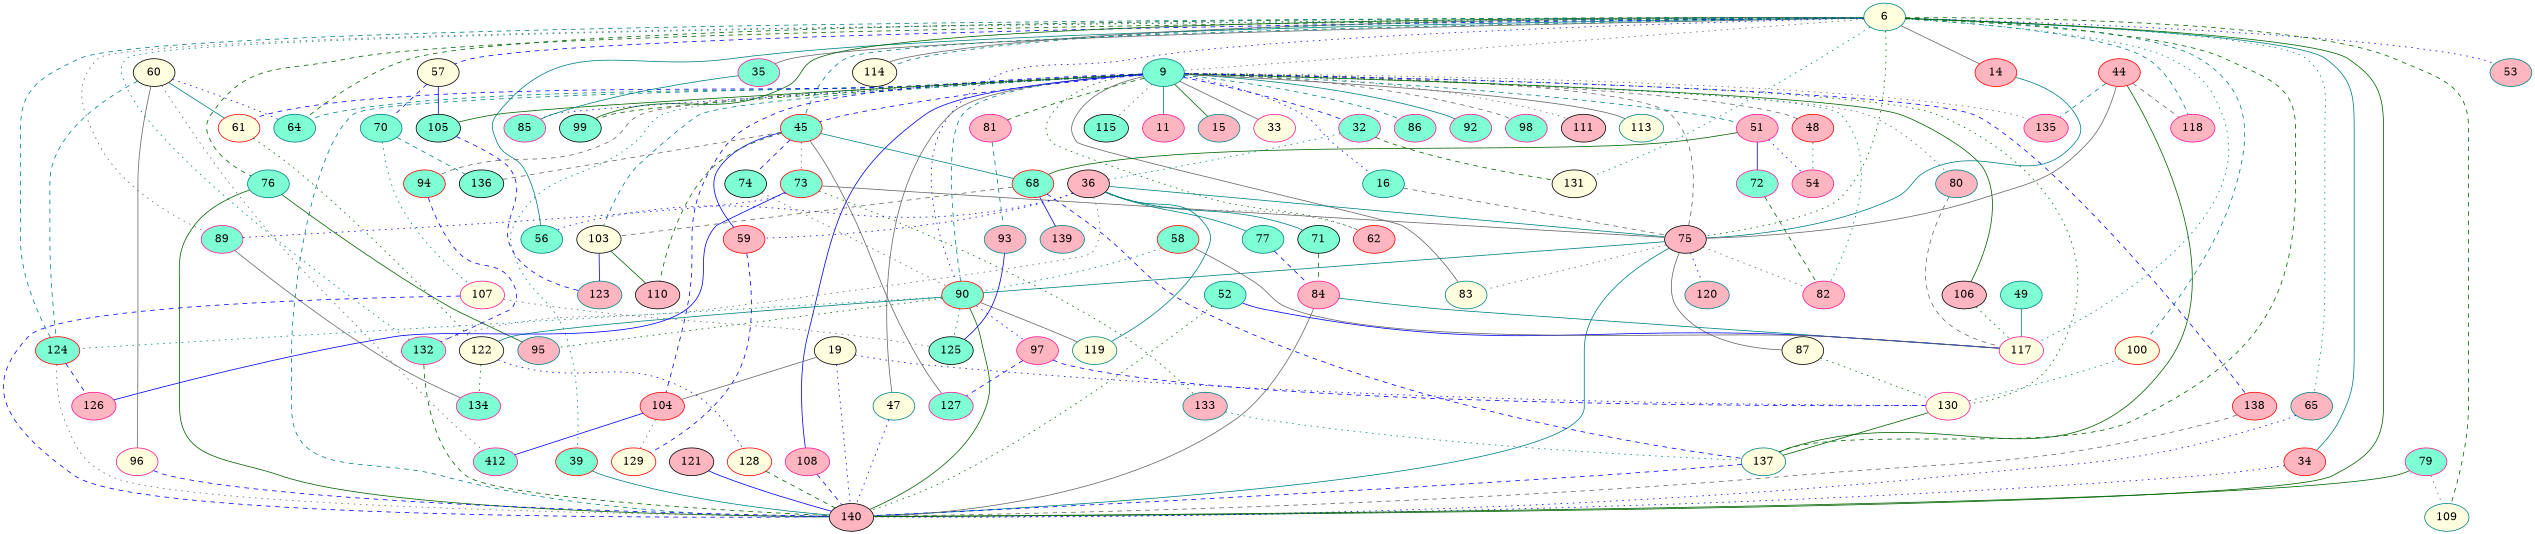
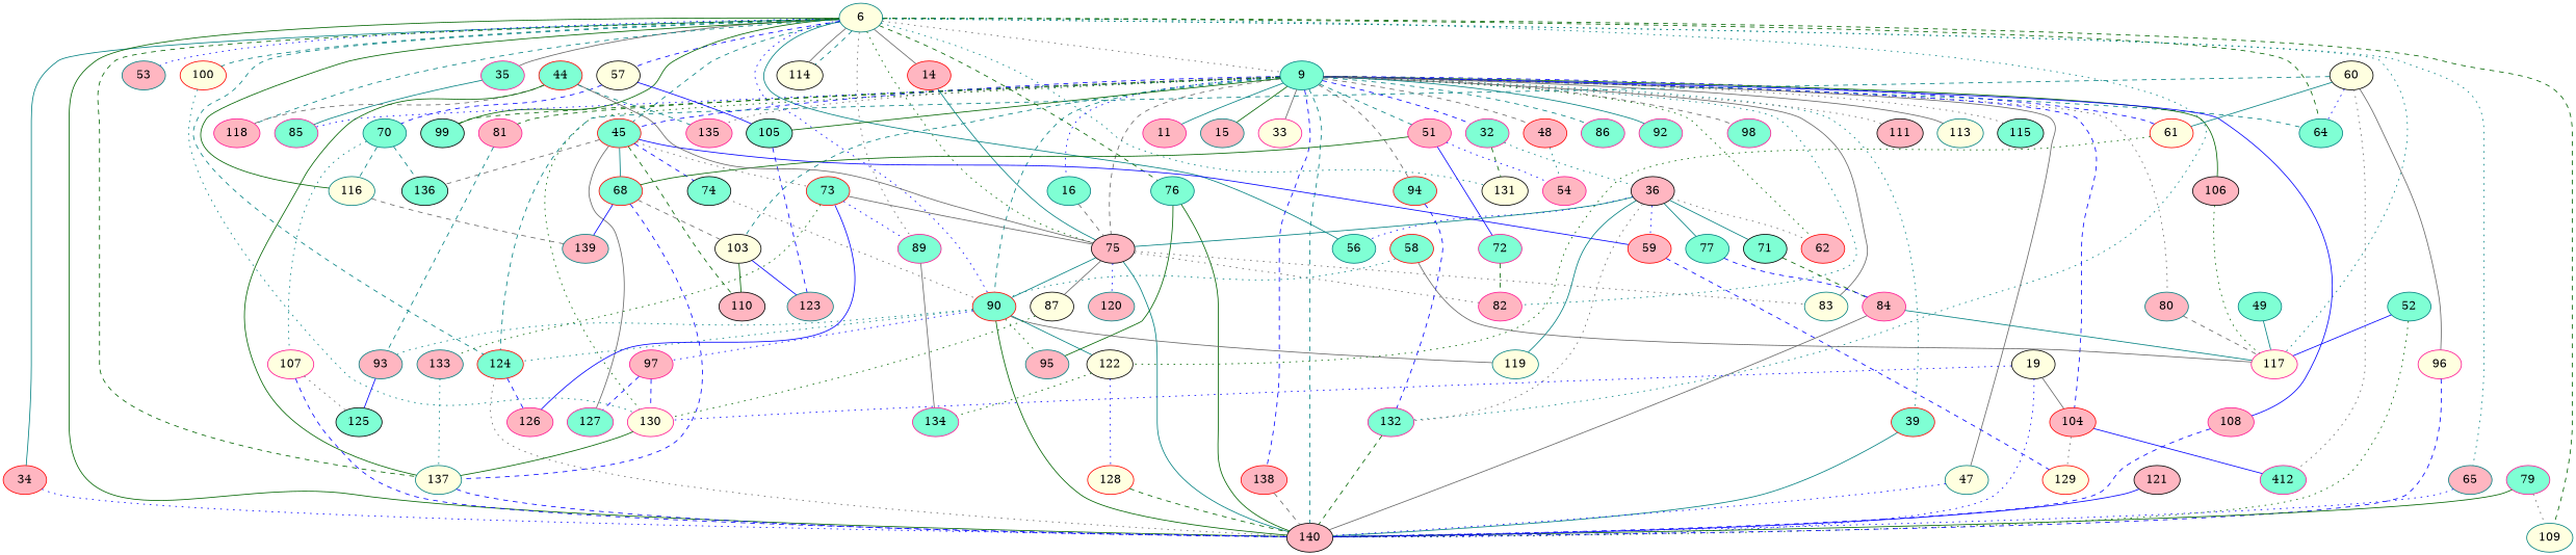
  graph {
    node [color=deeppink fillcolor=aquamarine style=filled]
    edge [color=teal style=solid]
    6 [color=teal fillcolor=lightyellow super="+5"]
    9 [color=teal super="+3+2"]
    14 [color=red fillcolor=lightpink]
    34 [color=red fillcolor=lightpink]
    35
    45 [color=red]
    53 [color=teal fillcolor=lightpink]
    56 [color=teal]
    57 [color=black fillcolor=lightyellow]
    64 [color=teal super="+40"]
    65 [color=teal fillcolor=lightpink]
    75 [color=black fillcolor=lightpink super="+13+10"]
    76 [color=teal super="+63"]
    89
    90 [color=red super="+67+78"]
    99 [color=black]
    100 [color=red fillcolor=lightyellow]
    109 [color=teal fillcolor=lightyellow]
    114 [color=black fillcolor=lightyellow]
+   116 [color=teal fillcolor=lightyellow super="+69"]
    117 [fillcolor=lightyellow super="+37+88"]
    118 [fillcolor=lightpink super="+46"]
    124 [color=red super="+43"]
    131 [color=black fillcolor=lightyellow]
    132 [super="+22+55"]
    137 [color=teal fillcolor=lightyellow super="+38"]
    140 [color=black fillcolor=lightpink super="+102+4"]
    11 [fillcolor=lightpink]
    15 [color=teal fillcolor=lightpink]
    16 [color=teal]
    32
    33 [fillcolor=lightyellow]
    39 [color=red]
    47 [color=teal fillcolor=lightyellow]
    48 [color=red fillcolor=lightpink]
    51 [fillcolor=lightpink]
    61 [color=red fillcolor=lightyellow]
    62 [color=red fillcolor=lightpink super="+18+20"]
    80 [color=teal fillcolor=lightpink]
    81 [fillcolor=lightpink]
    82 [fillcolor=lightpink super="+30"]
    83 [color=teal fillcolor=lightyellow]
    85
    86
    92
    94 [color=red]
    98
    103 [color=black fillcolor=lightyellow super="+28"]
    104 [color=red fillcolor=lightpink]
    105 [color=black super="+25"]
    106 [color=black fillcolor=lightpink]
    108 [fillcolor=lightpink]
    111 [color=black fillcolor=lightpink]
    113 [color=teal fillcolor=lightyellow]
    115 [color=black]
    130 [fillcolor=lightyellow super="+66+41+101"]
    135 [fillcolor=lightpink super="+91"]
    138 [color=red fillcolor=lightpink]
    59 [color=red fillcolor=lightpink]
    68 [color=red super="+50"]
    73 [color=red]
    74 [color=black]
    110 [color=black fillcolor=lightpink]
    127
    136 [color=black]
    70 [color=teal]
    87 [color=black fillcolor=lightyellow]
    120 [color=teal fillcolor=lightpink]
    95 [color=teal fillcolor=lightpink]
    134
    119 [color=teal fillcolor=lightyellow]
    122 [color=black fillcolor=lightyellow]
    93 [color=teal fillcolor=lightpink]
    97 [fillcolor=lightpink]
    139 [color=teal fillcolor=lightpink]
    126 [fillcolor=lightpink]
    36 [color=black fillcolor=lightpink super="+27"]
    54 [fillcolor=lightpink]
    72
    123 [color=teal fillcolor=lightpink]
    129 [color=red fillcolor=lightyellow]
    n82 [label=412]
    19 [color=black fillcolor=lightyellow]
    71 [color=black]
    77 [color=teal]
    84 [fillcolor=lightpink super="+42"]
-   44 [color=red fillcolor=lightpink]
+   44 [color=red]
    133 [color=teal fillcolor=lightpink]
    49 [color=teal]
    52 [color=teal]
    107 [fillcolor=lightyellow]
    58 [color=red]
    60 [color=black fillcolor=lightyellow]
    96 [fillcolor=lightyellow]
    128 [color=red fillcolor=lightyellow]
    125 [color=black]
    79
    121 [color=black fillcolor=lightpink]
    6 -- 9 [color=gray40 style=dotted weight=6]
    6 -- 14 [color=gray40]
    6 -- 34
    6 -- 35 [color=gray40 weight=2]
    6 -- 45 [style=dashed]
    6 -- 53 [color=blue style=dotted weight=2]
    6 -- 56
    6 -- 57 [color=blue style=dashed]
    6 -- 64 [color=darkgreen style=dashed weight=2]
    6 -- 65 [style=dotted]
    6 -- 75 [color=darkgreen style=dotted weight=5]
    6 -- 76 [color=darkgreen style=dashed weight=2]
    6 -- 89 [color=gray40 style=dotted]
    6 -- 90 [color=blue style=dotted weight=2]
    6 -- 99 [color=darkgreen]
    6 -- 100 [style=dashed]
    6 -- 109 [color=darkgreen style=dashed]
    6 -- 114 [color=gray40]
    6 -- 114 [style=dashed]
+   6 -- 116 [color=darkgreen weight=3]
    6 -- 117 [style=dotted weight=6]
    6 -- 118 [style=dashed weight=2]
    6 -- 124 [style=dashed]
    6 -- 131 [style=dotted]
    6 -- 132 [style=dotted]
    6 -- 137 [color=darkgreen style=dashed]
    6 -- 140 [color=darkgreen weight=4]
    9 -- 45 [color=blue style=dashed]
    9 -- 64 [style=dashed]
    9 -- 75 [color=gray40 style=dashed weight=6]
    9 -- 90 [style=dashed weight=7]
    9 -- 99 [color=darkgreen style=dashed]
    9 -- 140 [style=dashed weight=8]
    9 -- 11 [weight=2]
    9 -- 15 [color=darkgreen weight=2]
    9 -- 16 [color=blue style=dotted]
    9 -- 32 [color=blue style=dashed]
    9 -- 33 [color=gray40 weight=2]
    9 -- 39 [style=dotted]
    9 -- 47 [color=gray40]
    9 -- 48 [color=gray40 style=dashed weight=2]
    9 -- 51 [style=dashed]
    9 -- 61 [color=blue style=dashed]
    9 -- 62 [color=darkgreen style=dotted weight=4]
    9 -- 80 [color=gray40 style=dotted]
    9 -- 81 [color=darkgreen style=dashed weight=2]
    9 -- 82 [style=dotted weight=2]
    9 -- 83 [color=gray40]
    9 -- 85 [color=blue style=dotted]
    9 -- 86 [style=dashed weight=2]
    9 -- 92
    9 -- 94 [color=gray40 style=dashed]
    9 -- 98 [color=gray40 style=dashed weight=2]
    9 -- 103 [style=dashed weight=3]
    9 -- 104 [color=blue style=dashed]
    9 -- 105 [color=darkgreen weight=2]
    9 -- 106 [color=darkgreen]
    9 -- 108 [color=blue]
    9 -- 111 [color=gray40 style=dotted weight=2]
    9 -- 113 [color=gray40 weight=2]
    9 -- 115 [color=gray40 style=dotted weight=2]
    9 -- 130 [color=darkgreen style=dotted weight=3]
    9 -- 135 [color=gray40 style=dotted]
    9 -- 138 [color=blue style=dashed]
    14 -- 75
    34 -- 140 [color=blue style=dotted]
    35 -- 85
    45 -- 59 [color=blue]
    45 -- 68
    45 -- 73 [color=gray40 style=dotted]
    45 -- 74 [color=blue style=dashed]
    45 -- 110 [color=darkgreen style=dashed]
    45 -- 127 [color=gray40]
    45 -- 136 [color=gray40 style=dashed]
    57 -- 105 [color=blue]
    57 -- 70 [color=blue style=dashed]
    65 -- 140 [color=blue style=dotted]
    75 -- 90 [weight=2]
    75 -- 140 [weight=6]
    75 -- 82 [color=gray40 style=dotted]
    75 -- 83 [color=gray40 style=dotted]
    75 -- 87 [color=gray40]
    75 -- 120 [color=blue style=dotted weight=2]
    76 -- 140 [color=darkgreen]
    76 -- 95 [color=darkgreen]
    89 -- 134 [color=gray40]
    90 -- 124 [style=dotted]
    90 -- 140 [color=darkgreen weight=2]
    90 -- 95 [color=darkgreen style=dotted]
    90 -- 119 [color=gray40]
    90 -- 122
-   90 -- 125 [style=dotted]
+   90 -- 93 [style=dotted]
    90 -- 97 [color=blue style=dotted]
    100 -- 130 [style=dotted]
+   116 -- 139 [color=gray40 style=dashed]
    124 -- 140 [color=gray40 style=dotted weight=2]
    124 -- 126 [color=blue style=dashed]
    132 -- 140 [color=darkgreen style=dashed weight=3]
    137 -- 140 [color=blue style=dashed]
    16 -- 75 [color=gray40 style=dashed]
    32 -- 131 [color=darkgreen style=dashed]
    32 -- 36 [style=dotted]
    39 -- 140
    47 -- 140 [color=blue style=dotted]
    48 -- 54 [style=dotted]
    51 -- 68 [color=darkgreen]
    51 -- 54 [color=blue style=dotted]
    51 -- 72 [color=blue]
    61 -- 122 [color=darkgreen style=dotted]
    80 -- 117 [color=gray40 style=dashed]
    81 -- 93 [style=dashed]
    94 -- 132 [color=blue style=dashed]
    103 -- 110 [color=darkgreen]
    103 -- 123 [color=blue]
    104 -- 129 [color=gray40 style=dotted]
    104 -- n82 [color=blue]
    105 -- 123 [color=blue style=dashed]
    106 -- 117 [color=darkgreen style=dotted]
    108 -- 140 [color=blue style=dashed]
    130 -- 137 [color=darkgreen]
    138 -- 140 [color=gray40 style=dashed]
    59 -- 129 [color=blue style=dashed]
    68 -- 137 [color=blue style=dashed]
    68 -- 103 [color=gray40 style=dashed]
    68 -- 139 [color=blue]
    73 -- 75 [color=gray40]
    73 -- 89 [color=blue style=dotted]
    73 -- 126 [color=blue]
    73 -- 133 [color=darkgreen style=dotted]
    74 -- 90 [color=gray40 style=dotted]
+   70 -- 116 [style=dashed]
    70 -- 136 [style=dashed]
    70 -- 107 [style=dotted]
    87 -- 130 [color=darkgreen style=dotted]
    122 -- 134 [color=darkgreen style=dotted]
    122 -- 128 [color=blue style=dotted]
    93 -- 125 [color=blue]
    97 -- 130 [color=blue style=dashed]
    97 -- 127 [color=blue style=dashed]
    36 -- 56 [color=blue style=dotted]
    36 -- 75
    36 -- 132 [color=gray40 style=dotted]
    36 -- 62 [color=gray40 style=dotted]
    36 -- 59 [color=blue style=dotted]
    36 -- 119
    36 -- 71
    36 -- 77
    72 -- 82 [color=darkgreen style=dashed]
    19 -- 140 [color=blue style=dotted weight=3]
    19 -- 104 [color=gray40]
    19 -- 130 [color=blue style=dotted]
    71 -- 84 [color=darkgreen style=dashed]
    77 -- 84 [color=blue style=dashed]
    84 -- 117 [weight=2]
    84 -- 140 [color=gray40]
    44 -- 75 [color=gray40]
    44 -- 118 [color=gray40 style=dashed]
    44 -- 137 [color=darkgreen]
    44 -- 135 [style=dashed weight=2]
    133 -- 137 [style=dotted]
    49 -- 117 [weight=2]
    52 -- 117 [color=blue]
    52 -- 140 [color=darkgreen style=dotted]
    107 -- 140 [color=blue style=dashed]
    107 -- 125 [color=gray40 style=dotted]
    58 -- 90 [style=dotted]
    58 -- 117 [color=gray40]
    60 -- 64 [color=blue style=dotted]
    60 -- 124 [style=dashed]
    60 -- 61
    60 -- n82 [color=gray40 style=dotted]
    60 -- 96 [color=gray40]
    96 -- 140 [color=blue style=dashed]
    128 -- 140 [color=darkgreen style=dashed]
    79 -- 109 [color=gray40 style=dotted]
    79 -- 140 [color=darkgreen weight=2]
    121 -- 140 [color=blue weight=2]
  }
